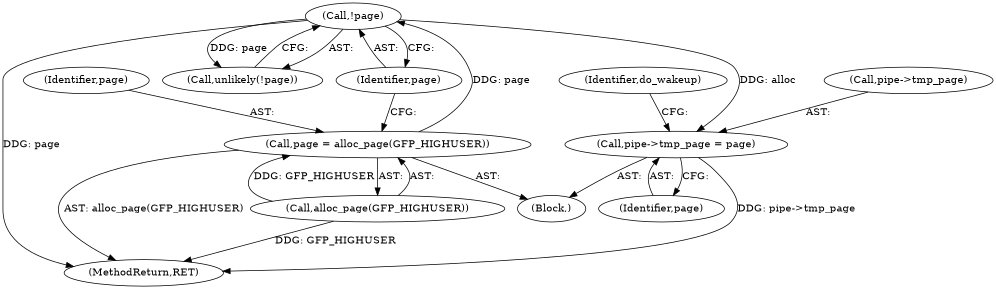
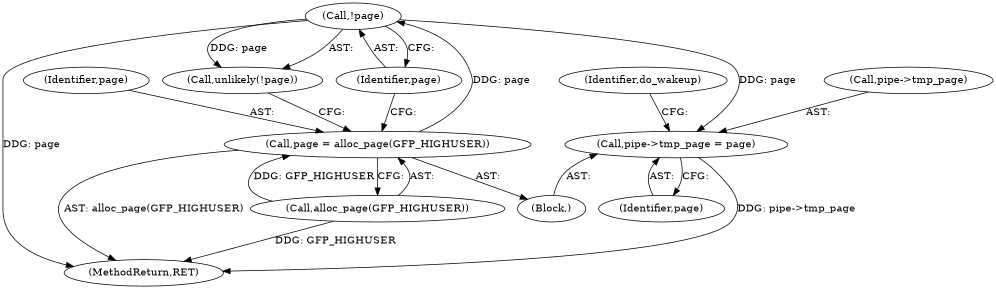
  digraph {
    n1 [label="(Call,pipe->tmp_page = page)"]
    n2 [label="(MethodReturn,RET)"]
    n3 [label="(Block,)"]
    n4 [label="(Identifier,page)"]
    n5 [label="(Call,!page)"]
    n6 [label="(Call,unlikely(!page))"]
    n7 [label="(Identifier,page)"]
    n8 [label="(Call,page = alloc_page(GFP_HIGHUSER))"]
    n9 [label="(Call,alloc_page(GFP_HIGHUSER))"]
    n10 [label="(Identifier,page)"]
    n11 [label="(Call,pipe->tmp_page)"]
    n12 [label="(Identifier,do_wakeup)"]
    n1 -> n2 [label="DDG: pipe->tmp_page"]
-   n1 -> n3 [label="AST: "]
+   n3 -> n1 [label="AST: "]
    n1 -> n4 [label="CFG: "]
    n4 -> n1 [label="AST: "]
-   n5 -> n1 [label="DDG: alloc"]
+   n5 -> n1 [label="DDG: page"]
    n5 -> n2 [label="DDG: page"]
    n5 -> n6 [label="AST: "]
    n5 -> n6 [label="DDG: page"]
    n5 -> n7 [label="CFG: "]
-   n6 -> n5 [label="CFG: "]
+   n6 -> n8 [label="CFG: "]
    n7 -> n5 [label="AST: "]
    n7 -> n8 [label="CFG: "]
    n8 -> n2 [label="AST: alloc_page(GFP_HIGHUSER)"]
    n8 -> n3 [label="AST: "]
    n8 -> n5 [label="DDG: page"]
-   n8 -> n9 [label="AST: "]
+   n8 -> n9 [label="CFG: "]
    n9 -> n2 [label="DDG: GFP_HIGHUSER"]
    n9 -> n8 [label="AST: "]
    n9 -> n8 [label="DDG: GFP_HIGHUSER"]
    n10 -> n8 [label="AST: "]
    n11 -> n1 [label="AST: "]
    n12 -> n1 [label="CFG: "]
  }
